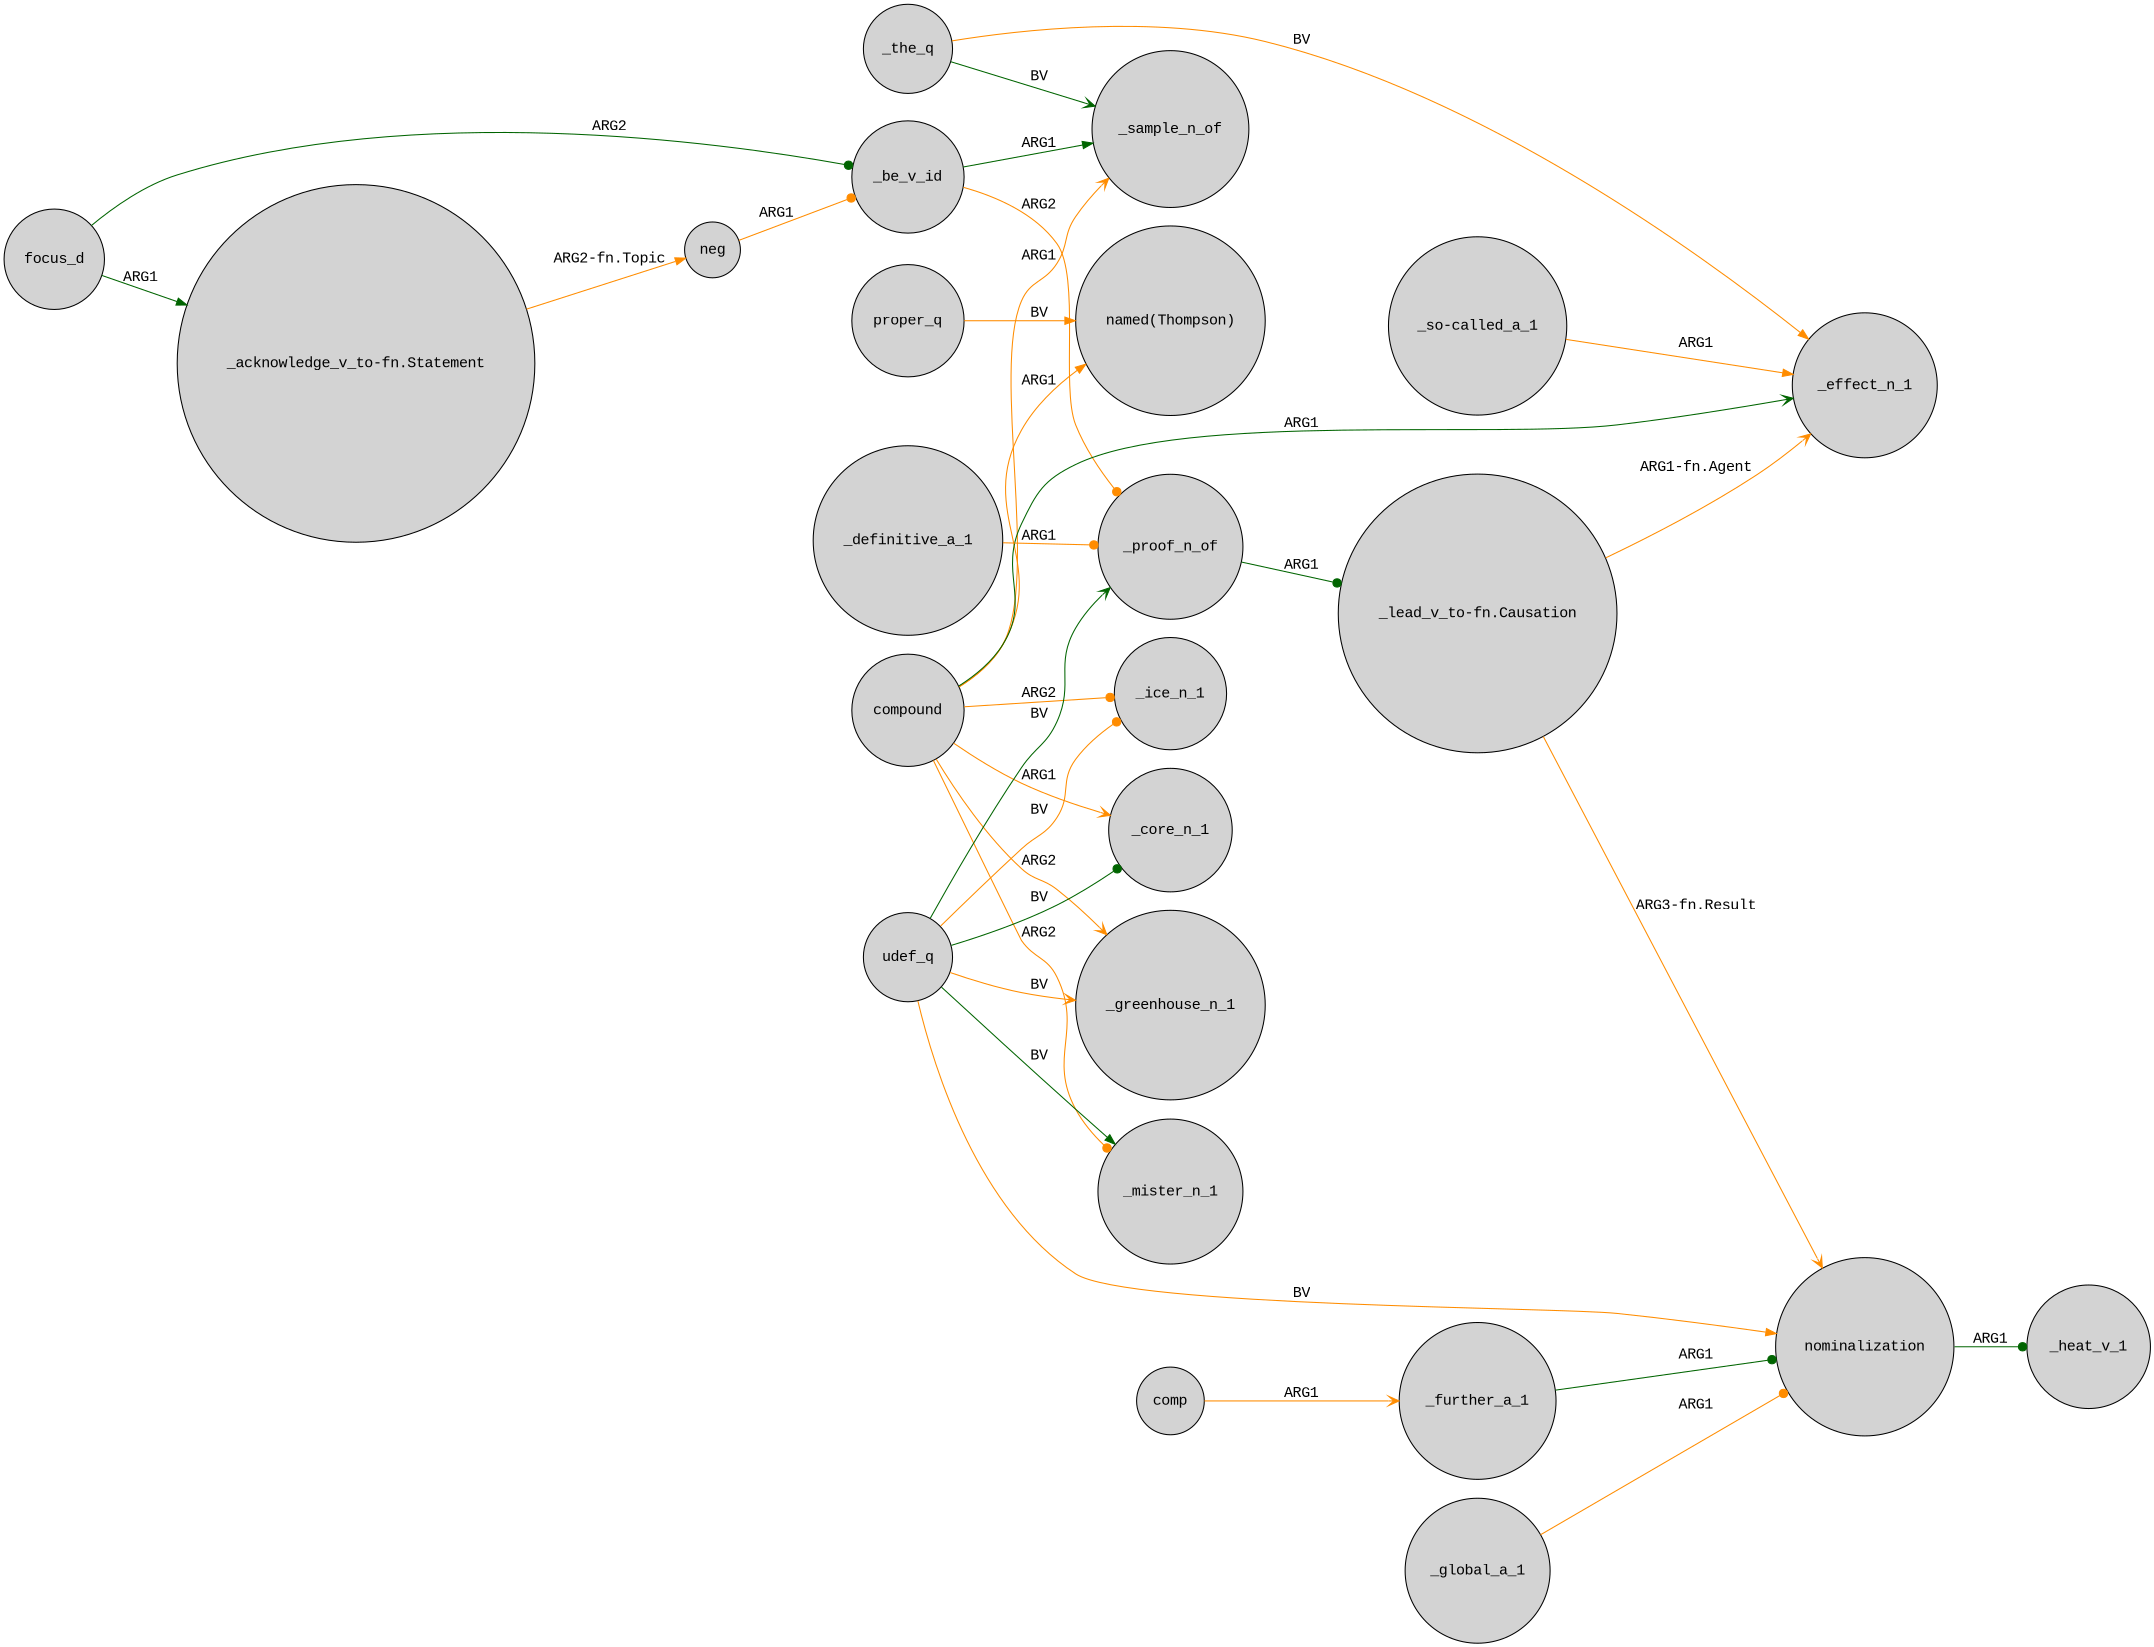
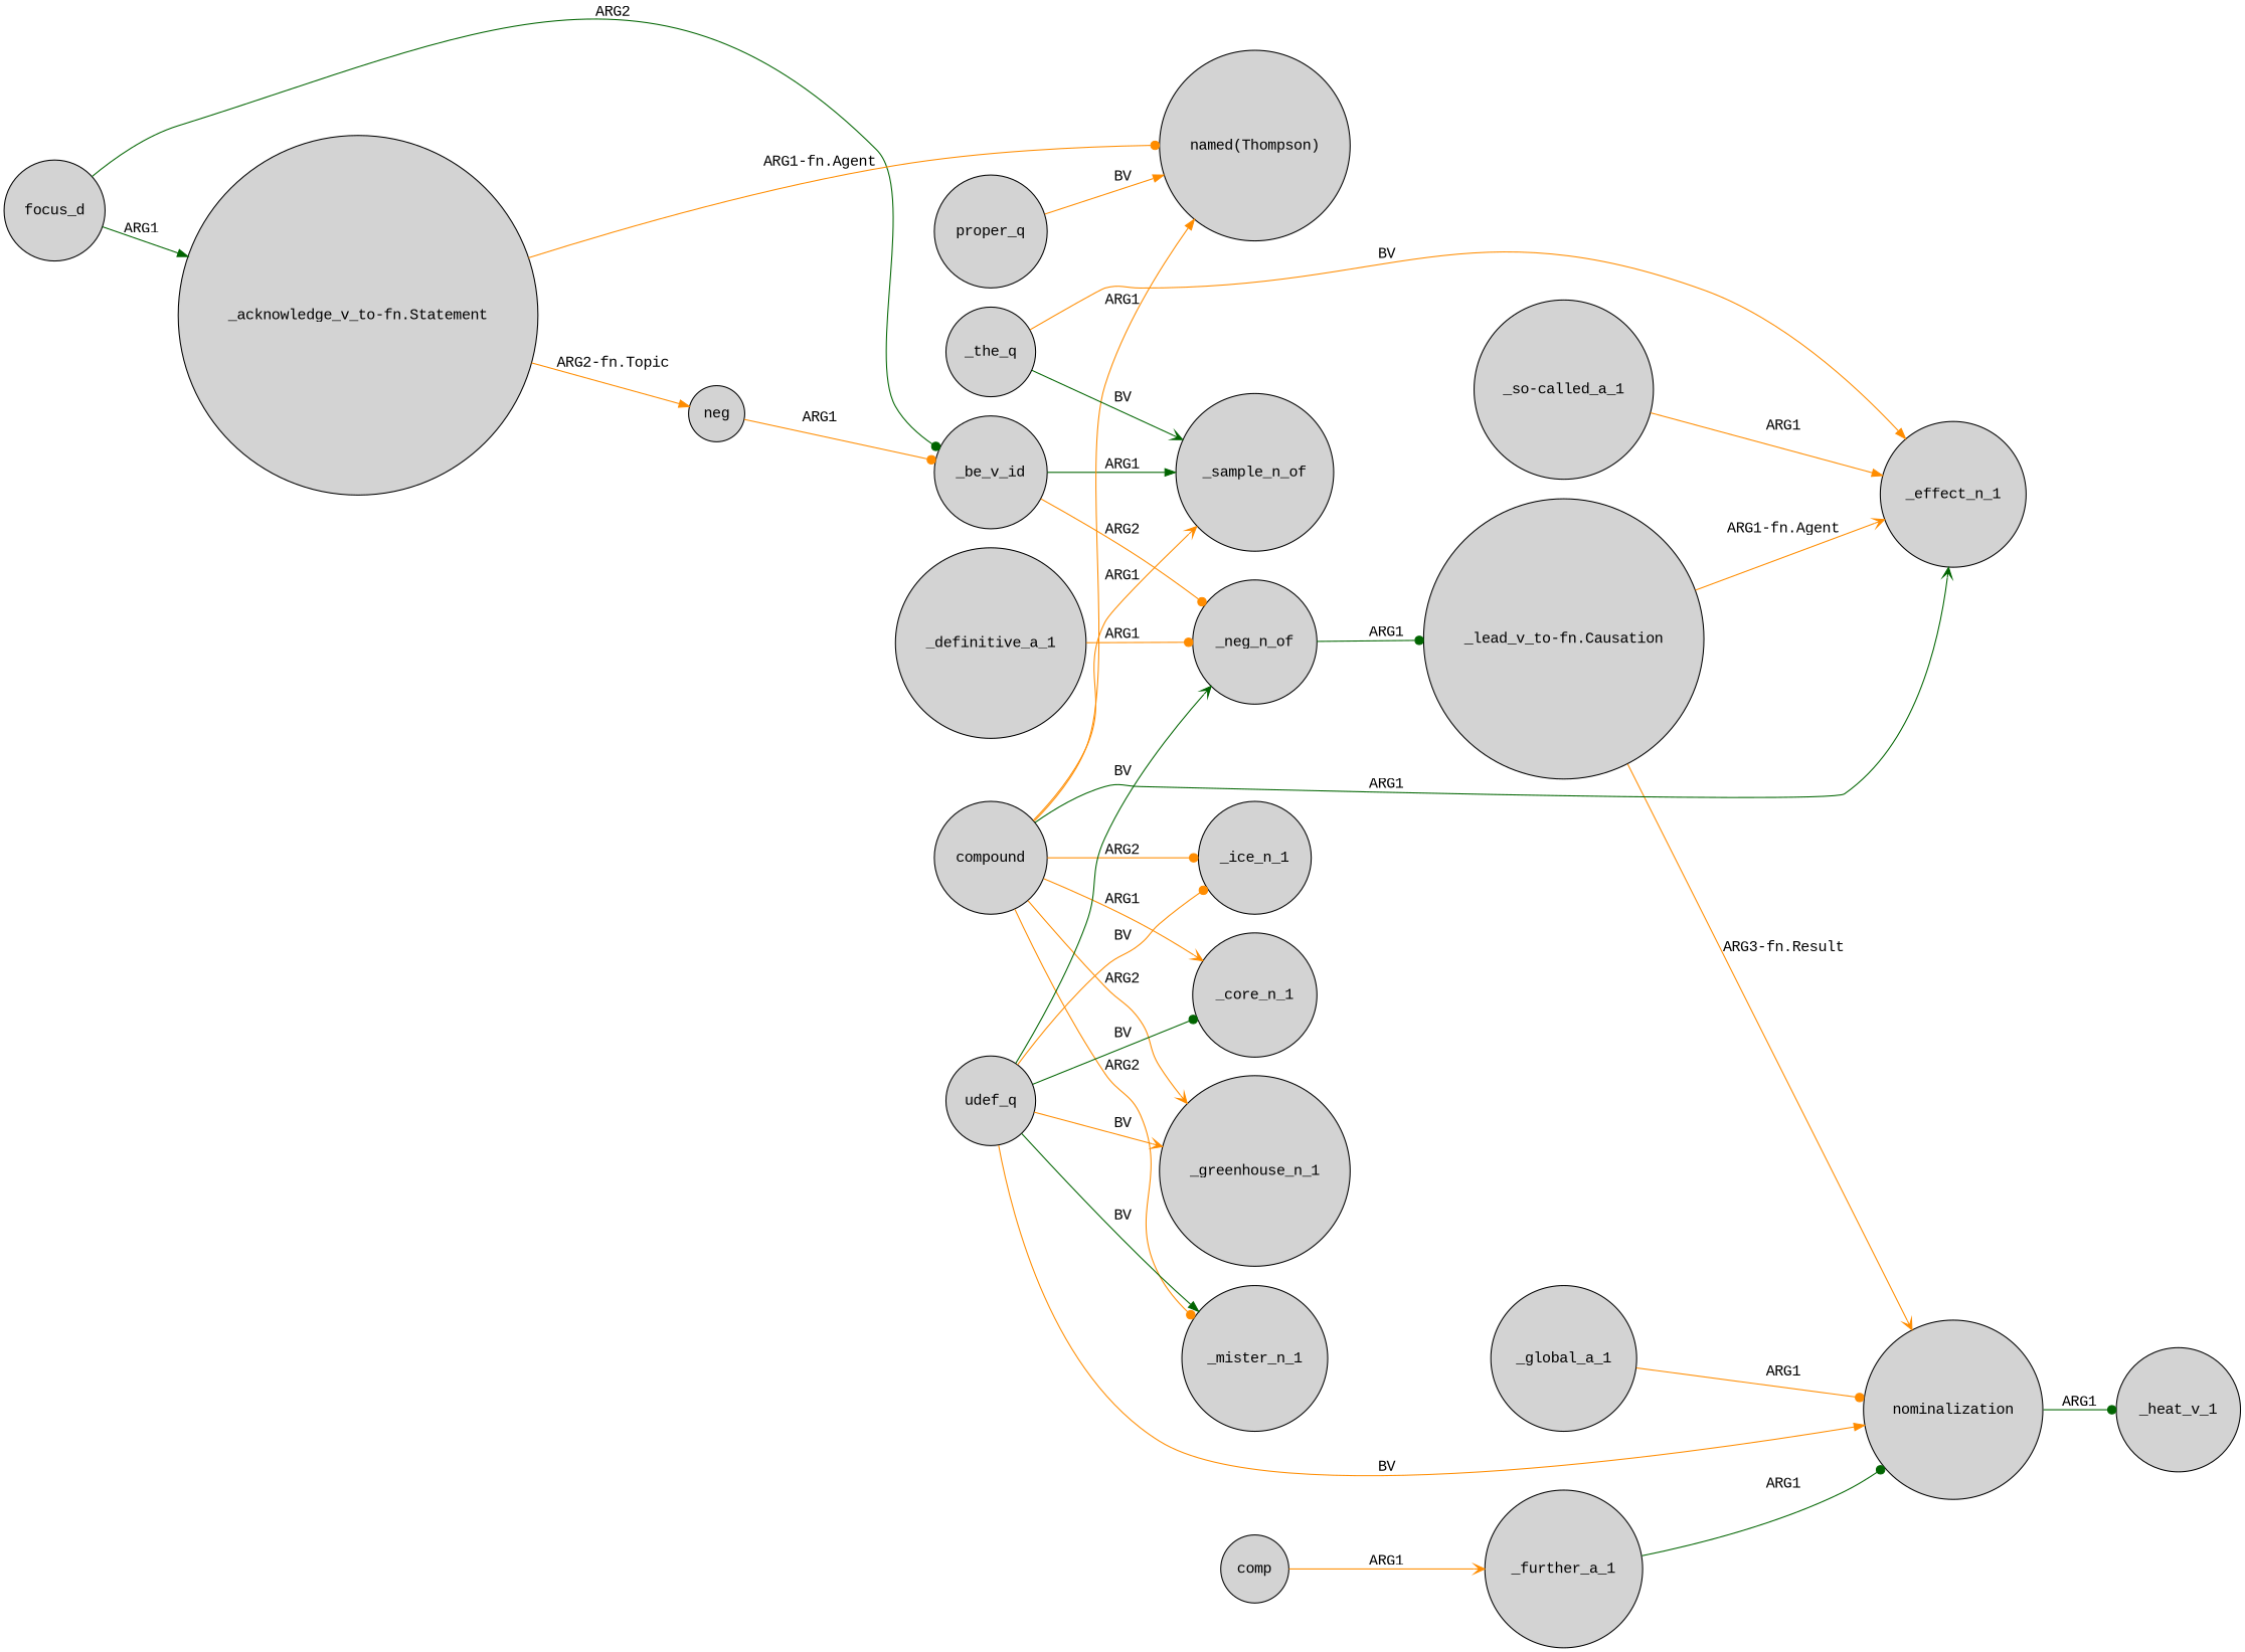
  digraph {
    fontname="Liberation Mono"
    rankdir=LR
    node [fontname="Liberation Mono" shape=circle style=filled]
    edge [arrowhead=dot color=darkorange fontname="Liberation Mono"]
    focus_d
    _be_v_id
    "_acknowledge_v_to-fn.Statement"
-   _proof_n_of
+   _proof_n_of [label=_neg_n_of]
    _sample_n_of
    "named(Thompson)"
    neg
    "_lead_v_to-fn.Causation"
    compound
    _ice_n_1
    _mister_n_1
    _greenhouse_n_1
    _core_n_1
    _effect_n_1
    proper_q
    udef_q
    nominalization
    _heat_v_1
    _the_q
    comp
    _further_a_1
    "_so-called_a_1"
    _definitive_a_1
    _global_a_1
    focus_d -> _be_v_id [color=darkgreen label=ARG2]
    focus_d -> "_acknowledge_v_to-fn.Statement" [arrowhead=normal color=darkgreen label=ARG1]
    _be_v_id -> _proof_n_of [label=ARG2]
    _be_v_id -> _sample_n_of [arrowhead=normal color=darkgreen label=ARG1]
+   "_acknowledge_v_to-fn.Statement" -> "named(Thompson)" [label="ARG1-fn.Agent"]
    "_acknowledge_v_to-fn.Statement" -> neg [arrowhead=normal label="ARG2-fn.Topic"]
    _proof_n_of -> "_lead_v_to-fn.Causation" [color=darkgreen label=ARG1]
    neg -> _be_v_id [label=ARG1]
    "_lead_v_to-fn.Causation" -> _effect_n_1 [arrowhead=vee label="ARG1-fn.Agent"]
    "_lead_v_to-fn.Causation" -> nominalization [arrowhead=vee label="ARG3-fn.Result"]
    compound -> _sample_n_of [arrowhead=vee label=ARG1]
    compound -> "named(Thompson)" [arrowhead=normal label=ARG1]
    compound -> _ice_n_1 [label=ARG2]
    compound -> _mister_n_1 [label=ARG2]
    compound -> _greenhouse_n_1 [arrowhead=vee label=ARG2]
    compound -> _core_n_1 [arrowhead=vee label=ARG1]
    compound -> _effect_n_1 [arrowhead=vee color=darkgreen label=ARG1]
    proper_q -> "named(Thompson)" [arrowhead=normal label=BV]
    udef_q -> _proof_n_of [arrowhead=vee color=darkgreen label=BV]
    udef_q -> _ice_n_1 [label=BV]
    udef_q -> _mister_n_1 [arrowhead=normal color=darkgreen label=BV]
    udef_q -> _greenhouse_n_1 [arrowhead=vee label=BV]
    udef_q -> _core_n_1 [color=darkgreen label=BV]
    udef_q -> nominalization [arrowhead=normal label=BV]
    nominalization -> _heat_v_1 [color=darkgreen label=ARG1]
    _the_q -> _sample_n_of [arrowhead=vee color=darkgreen label=BV]
    _the_q -> _effect_n_1 [arrowhead=normal label=BV]
    comp -> _further_a_1 [arrowhead=vee label=ARG1]
    _further_a_1 -> nominalization [color=darkgreen label=ARG1]
    "_so-called_a_1" -> _effect_n_1 [arrowhead=normal label=ARG1]
    _definitive_a_1 -> _proof_n_of [label=ARG1]
    _global_a_1 -> nominalization [label=ARG1]
  }
